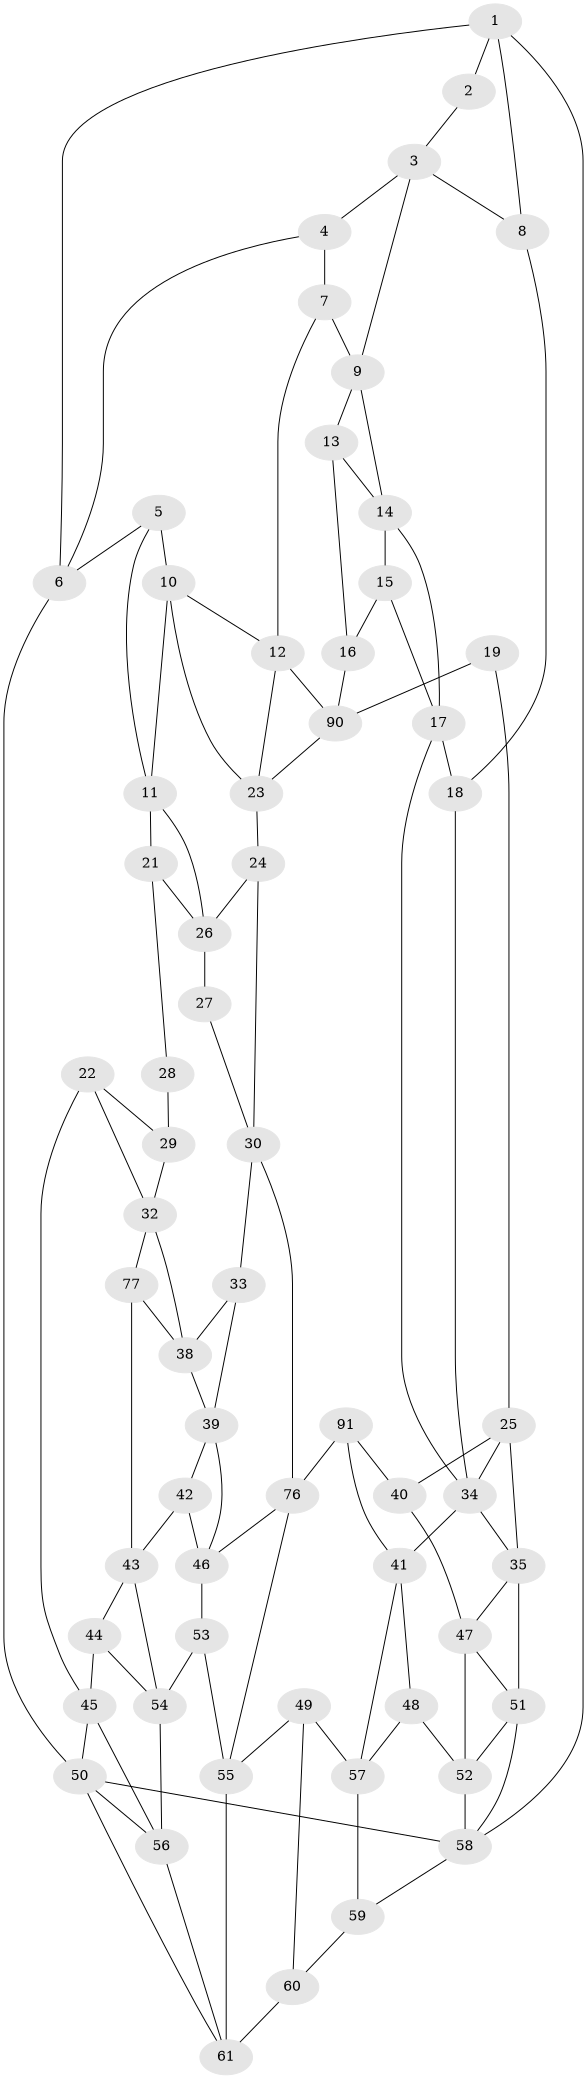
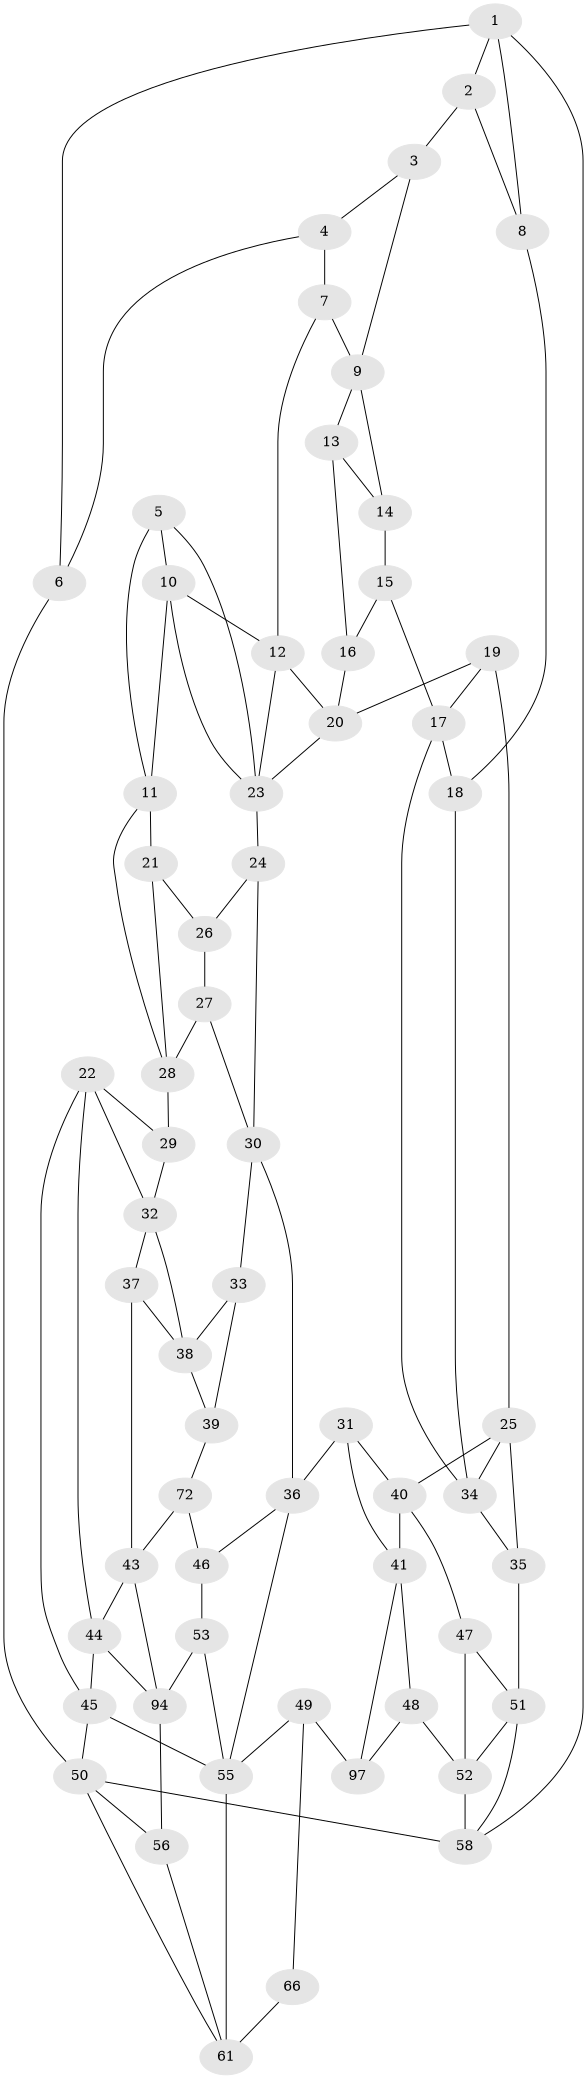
  graph {
    node [color=gray90 style=filled]
    edge [weight=1.0]
    1
    2
    6
    8
    58
    3
    50
    18
-   59
    4
    9
    7
    13
    14
    12
    5
    10
    11
    23
    21
    26
    56
    61
-   20 [label=90]
+   20
    34
    16
    15
    17
    24
    28
    27
    19
    25
    35
    40
-   31 [label=91]
-   36 [label=76]
+   31
+   36
    41
    29
    22
    32
    44
    45
-   37 [label=77]
+   37
    38
-   54
+   54 [label=94]
    30
    33
    47
    51
    39
    46
    55
    48
-   57
+   57 [label=97]
    43
-   42
+   42 [label=72]
    52
    53
    49
-   60
+   60 [label=66]
    1 -- 2
    1 -- 6
    1 -- 8
    1 -- 58
-   3 -- 8
+   2 -- 8
    2 -- 3
    6 -- 50 [weight=2.0]
    8 -- 18 [weight=2.0]
-   58 -- 59
    3 -- 4
    3 -- 9
    50 -- 58
    50 -- 56
    50 -- 61
    18 -- 34
-   59 -- 60
    4 -- 6
    4 -- 7
    9 -- 13
    9 -- 14
    7 -- 9
    7 -- 12
    13 -- 14
    13 -- 16
    14 -- 15
-   14 -- 17
+   19 -- 17
    12 -- 23
    12 -- 20
-   5 -- 6 [weight=2.0]
+   5 -- 23 [weight=2.0]
    5 -- 10
    5 -- 11
    10 -- 12
    10 -- 11
    10 -- 23
    11 -- 21
-   11 -- 26
+   11 -- 28
    23 -- 24
    21 -- 26
    21 -- 28
    26 -- 27
    56 -- 61
    20 -- 23
    34 -- 35
    16 -- 20
    15 -- 16
    15 -- 17
    17 -- 18
    17 -- 34
    24 -- 26
    24 -- 30
    28 -- 29 [weight=2.0]
+   27 -- 28
    27 -- 30
    19 -- 20
    19 -- 25
    25 -- 34
    25 -- 35
    25 -- 40
-   35 -- 47
    35 -- 51
-   34 -- 41
+   40 -- 41
    40 -- 47
    31 -- 40
    31 -- 36
    31 -- 41
    36 -- 46
    36 -- 55
    41 -- 48
    41 -- 57
    29 -- 32
    22 -- 29
    22 -- 32
+   22 -- 44
    22 -- 45
    32 -- 37
    32 -- 38
    44 -- 45
    44 -- 54
    45 -- 50
-   45 -- 56
+   45 -- 55
    37 -- 38
    37 -- 43
    38 -- 39
    54 -- 56
    30 -- 36
    30 -- 33
    33 -- 38
    33 -- 39
    47 -- 51
    47 -- 52
    51 -- 58
    51 -- 52
-   39 -- 46
    39 -- 42
    46 -- 53
    55 -- 61
    48 -- 57
    48 -- 52
-   57 -- 59
    43 -- 44
    43 -- 54
    42 -- 46
    42 -- 43
    52 -- 58
    53 -- 54
    53 -- 55
    49 -- 55
    49 -- 57
    49 -- 60
    60 -- 61 [weight=2.0]
  }
